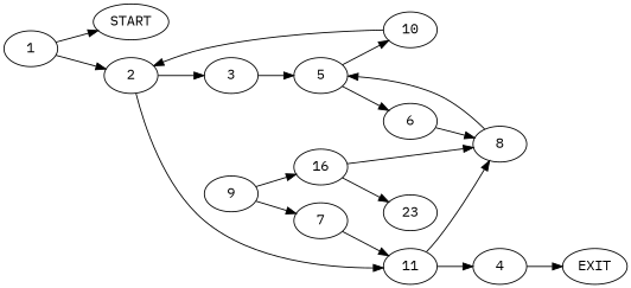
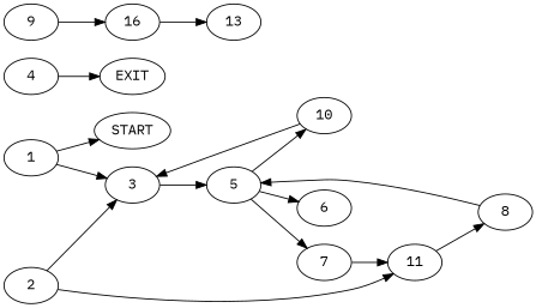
  digraph {
    fontname="IBM Plex Mono"
    rankdir=LR
    node [fontname="IBM Plex Mono"]
    edge [fontname="IBM Plex Mono"]
    n1 [label=START]
    1
    2
    n4 [label=EXIT]
    3
    11
    5
    4
    6
    7
    10
    8
    n13 [label=16]
    9
-   13 [label=23]
+   13
    1 -> n1
-   1 -> 2
+   1 -> 3
    2 -> 3
    2 -> 11
    3 -> 5
-   11 -> 4
    11 -> 8
    5 -> 6
-   9 -> 7
+   5 -> 7
    5 -> 10
    4 -> n4
-   6 -> 8
    7 -> 11
-   10 -> 2
+   10 -> 3
    8 -> 5
-   n13 -> 8
    n13 -> 13
    9 -> n13
  }
